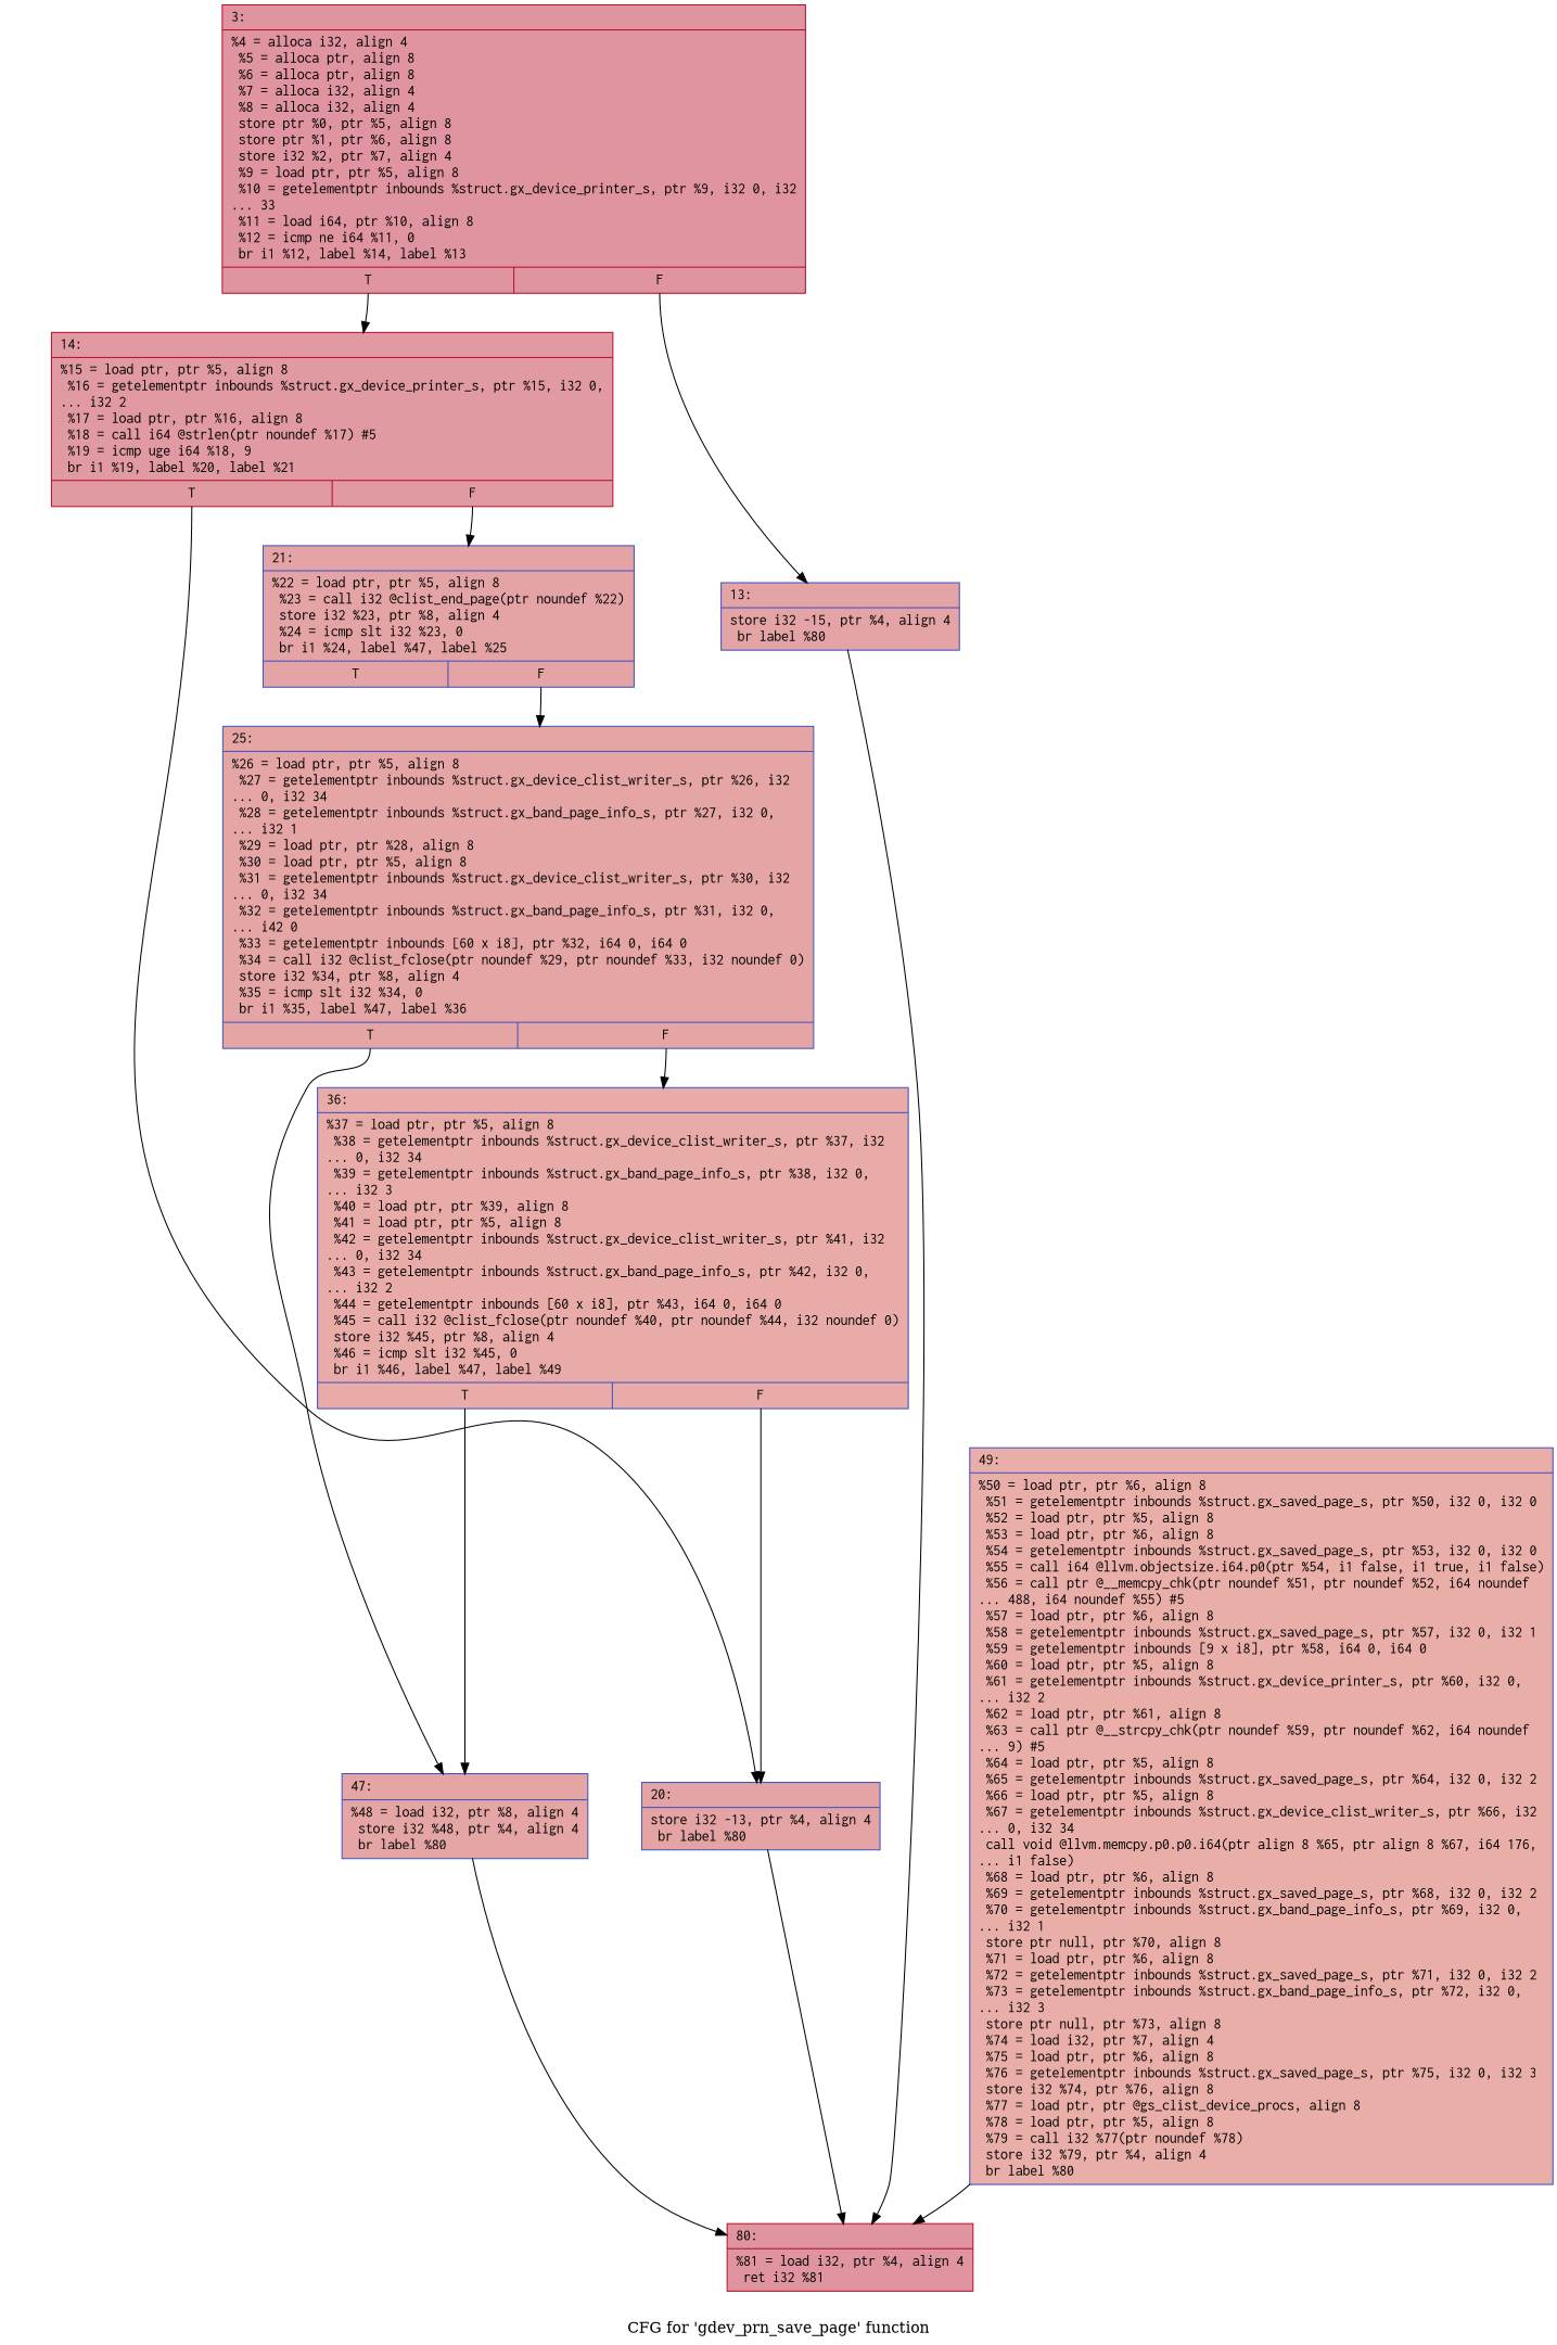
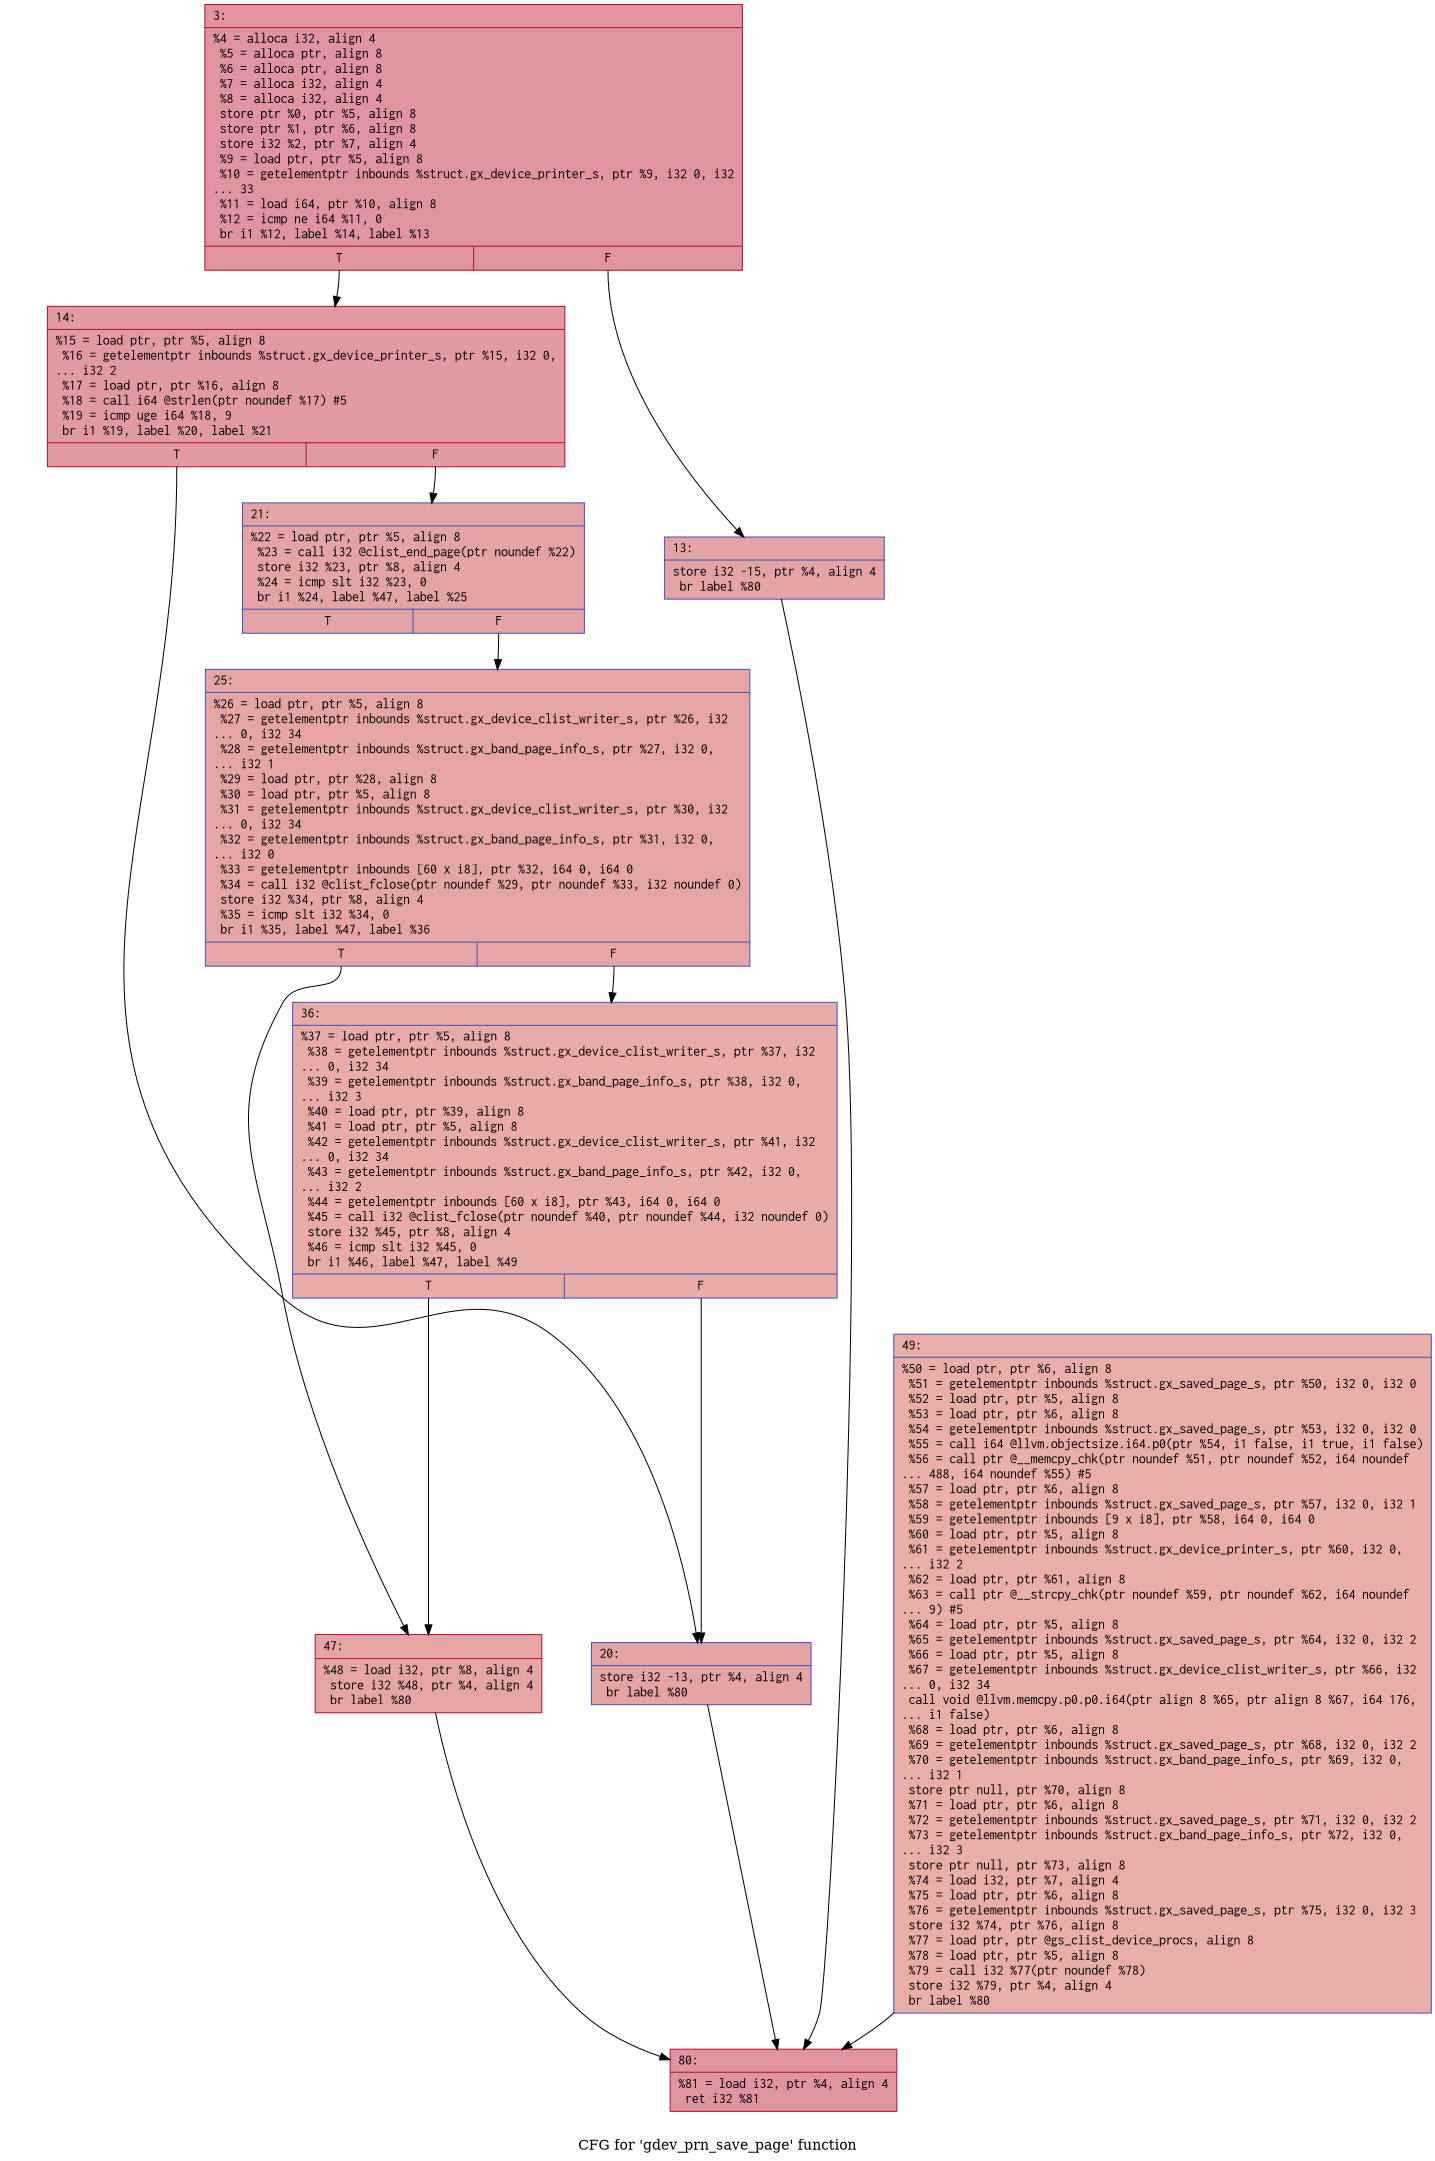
  digraph {
    label="CFG for 'gdev_prn_save_page' function"
    node [color="#3d50c3ff" fillcolor="#c32e3170" fontname=Courier shape=record style=filled]
    edge [tailport=s0]
    n1 [color="#b70d28ff" fillcolor="#b70d2870" label="{3:\l|  %4 = alloca i32, align 4\l  %5 = alloca ptr, align 8\l  %6 = alloca ptr, align 8\l  %7 = alloca i32, align 4\l  %8 = alloca i32, align 4\l  store ptr %0, ptr %5, align 8\l  store ptr %1, ptr %6, align 8\l  store i32 %2, ptr %7, align 4\l  %9 = load ptr, ptr %5, align 8\l  %10 = getelementptr inbounds %struct.gx_device_printer_s, ptr %9, i32 0, i32\l... 33\l  %11 = load i64, ptr %10, align 8\l  %12 = icmp ne i64 %11, 0\l  br i1 %12, label %14, label %13\l|{<s0>T|<s1>F}}"]
    n2 [color="#b70d28ff" fillcolor="#bb1b2c70" label="{14:\l|  %15 = load ptr, ptr %5, align 8\l  %16 = getelementptr inbounds %struct.gx_device_printer_s, ptr %15, i32 0,\l... i32 2\l  %17 = load ptr, ptr %16, align 8\l  %18 = call i64 @strlen(ptr noundef %17) #5\l  %19 = icmp uge i64 %18, 9\l  br i1 %19, label %20, label %21\l|{<s0>T|<s1>F}}"]
    n3 [label="{13:\l|  store i32 -15, ptr %4, align 4\l  br label %80\l}"]
    n4 [label="{20:\l|  store i32 -13, ptr %4, align 4\l  br label %80\l}"]
    n5 [label="{21:\l|  %22 = load ptr, ptr %5, align 8\l  %23 = call i32 @clist_end_page(ptr noundef %22)\l  store i32 %23, ptr %8, align 4\l  %24 = icmp slt i32 %23, 0\l  br i1 %24, label %47, label %25\l|{<s0>T|<s1>F}}"]
    n6 [color="#b70d28ff" fillcolor="#b70d2870" label="{80:\l|  %81 = load i32, ptr %4, align 4\l  ret i32 %81\l}"]
-   n7 [fillcolor="#c5333470" label="{25:\l|  %26 = load ptr, ptr %5, align 8\l  %27 = getelementptr inbounds %struct.gx_device_clist_writer_s, ptr %26, i32\l... 0, i32 34\l  %28 = getelementptr inbounds %struct.gx_band_page_info_s, ptr %27, i32 0,\l... i32 1\l  %29 = load ptr, ptr %28, align 8\l  %30 = load ptr, ptr %5, align 8\l  %31 = getelementptr inbounds %struct.gx_device_clist_writer_s, ptr %30, i32\l... 0, i32 34\l  %32 = getelementptr inbounds %struct.gx_band_page_info_s, ptr %31, i32 0,\l... i42 0\l  %33 = getelementptr inbounds [60 x i8], ptr %32, i64 0, i64 0\l  %34 = call i32 @clist_fclose(ptr noundef %29, ptr noundef %33, i32 noundef 0)\l  store i32 %34, ptr %8, align 4\l  %35 = icmp slt i32 %34, 0\l  br i1 %35, label %47, label %36\l|{<s0>T|<s1>F}}"]
-   n8 [fillcolor="#c5333470" label="{47:\l|  %48 = load i32, ptr %8, align 4\l  store i32 %48, ptr %4, align 4\l  br label %80\l}"]
+   n7 [fillcolor="#c5333470" label="{25:\l|  %26 = load ptr, ptr %5, align 8\l  %27 = getelementptr inbounds %struct.gx_device_clist_writer_s, ptr %26, i32\l... 0, i32 34\l  %28 = getelementptr inbounds %struct.gx_band_page_info_s, ptr %27, i32 0,\l... i32 1\l  %29 = load ptr, ptr %28, align 8\l  %30 = load ptr, ptr %5, align 8\l  %31 = getelementptr inbounds %struct.gx_device_clist_writer_s, ptr %30, i32\l... 0, i32 34\l  %32 = getelementptr inbounds %struct.gx_band_page_info_s, ptr %31, i32 0,\l... i32 0\l  %33 = getelementptr inbounds [60 x i8], ptr %32, i64 0, i64 0\l  %34 = call i32 @clist_fclose(ptr noundef %29, ptr noundef %33, i32 noundef 0)\l  store i32 %34, ptr %8, align 4\l  %35 = icmp slt i32 %34, 0\l  br i1 %35, label %47, label %36\l|{<s0>T|<s1>F}}"]
+   n8 [color="#b70d28ff" fillcolor="#c5333470" label="{47:\l|  %48 = load i32, ptr %8, align 4\l  store i32 %48, ptr %4, align 4\l  br label %80\l}"]
    n9 [fillcolor="#cc403a70" label="{36:\l|  %37 = load ptr, ptr %5, align 8\l  %38 = getelementptr inbounds %struct.gx_device_clist_writer_s, ptr %37, i32\l... 0, i32 34\l  %39 = getelementptr inbounds %struct.gx_band_page_info_s, ptr %38, i32 0,\l... i32 3\l  %40 = load ptr, ptr %39, align 8\l  %41 = load ptr, ptr %5, align 8\l  %42 = getelementptr inbounds %struct.gx_device_clist_writer_s, ptr %41, i32\l... 0, i32 34\l  %43 = getelementptr inbounds %struct.gx_band_page_info_s, ptr %42, i32 0,\l... i32 2\l  %44 = getelementptr inbounds [60 x i8], ptr %43, i64 0, i64 0\l  %45 = call i32 @clist_fclose(ptr noundef %40, ptr noundef %44, i32 noundef 0)\l  store i32 %45, ptr %8, align 4\l  %46 = icmp slt i32 %45, 0\l  br i1 %46, label %47, label %49\l|{<s0>T|<s1>F}}"]
    n10 [fillcolor="#d0473d70" label="{49:\l|  %50 = load ptr, ptr %6, align 8\l  %51 = getelementptr inbounds %struct.gx_saved_page_s, ptr %50, i32 0, i32 0\l  %52 = load ptr, ptr %5, align 8\l  %53 = load ptr, ptr %6, align 8\l  %54 = getelementptr inbounds %struct.gx_saved_page_s, ptr %53, i32 0, i32 0\l  %55 = call i64 @llvm.objectsize.i64.p0(ptr %54, i1 false, i1 true, i1 false)\l  %56 = call ptr @__memcpy_chk(ptr noundef %51, ptr noundef %52, i64 noundef\l... 488, i64 noundef %55) #5\l  %57 = load ptr, ptr %6, align 8\l  %58 = getelementptr inbounds %struct.gx_saved_page_s, ptr %57, i32 0, i32 1\l  %59 = getelementptr inbounds [9 x i8], ptr %58, i64 0, i64 0\l  %60 = load ptr, ptr %5, align 8\l  %61 = getelementptr inbounds %struct.gx_device_printer_s, ptr %60, i32 0,\l... i32 2\l  %62 = load ptr, ptr %61, align 8\l  %63 = call ptr @__strcpy_chk(ptr noundef %59, ptr noundef %62, i64 noundef\l... 9) #5\l  %64 = load ptr, ptr %5, align 8\l  %65 = getelementptr inbounds %struct.gx_saved_page_s, ptr %64, i32 0, i32 2\l  %66 = load ptr, ptr %5, align 8\l  %67 = getelementptr inbounds %struct.gx_device_clist_writer_s, ptr %66, i32\l... 0, i32 34\l  call void @llvm.memcpy.p0.p0.i64(ptr align 8 %65, ptr align 8 %67, i64 176,\l... i1 false)\l  %68 = load ptr, ptr %6, align 8\l  %69 = getelementptr inbounds %struct.gx_saved_page_s, ptr %68, i32 0, i32 2\l  %70 = getelementptr inbounds %struct.gx_band_page_info_s, ptr %69, i32 0,\l... i32 1\l  store ptr null, ptr %70, align 8\l  %71 = load ptr, ptr %6, align 8\l  %72 = getelementptr inbounds %struct.gx_saved_page_s, ptr %71, i32 0, i32 2\l  %73 = getelementptr inbounds %struct.gx_band_page_info_s, ptr %72, i32 0,\l... i32 3\l  store ptr null, ptr %73, align 8\l  %74 = load i32, ptr %7, align 4\l  %75 = load ptr, ptr %6, align 8\l  %76 = getelementptr inbounds %struct.gx_saved_page_s, ptr %75, i32 0, i32 3\l  store i32 %74, ptr %76, align 8\l  %77 = load ptr, ptr @gs_clist_device_procs, align 8\l  %78 = load ptr, ptr %5, align 8\l  %79 = call i32 %77(ptr noundef %78)\l  store i32 %79, ptr %4, align 4\l  br label %80\l}"]
    n1 -> n2
    n1 -> n3 [tailport=s1]
    n2 -> n4
    n2 -> n5 [tailport=s1]
    n3 -> n6
    n4 -> n6
    n5 -> n7 [tailport=s1]
    n7 -> n8
    n7 -> n9 [tailport=s1]
    n8 -> n6
    n9 -> n4 [tailport=s1]
    n9 -> n8
    n10 -> n6
  }
